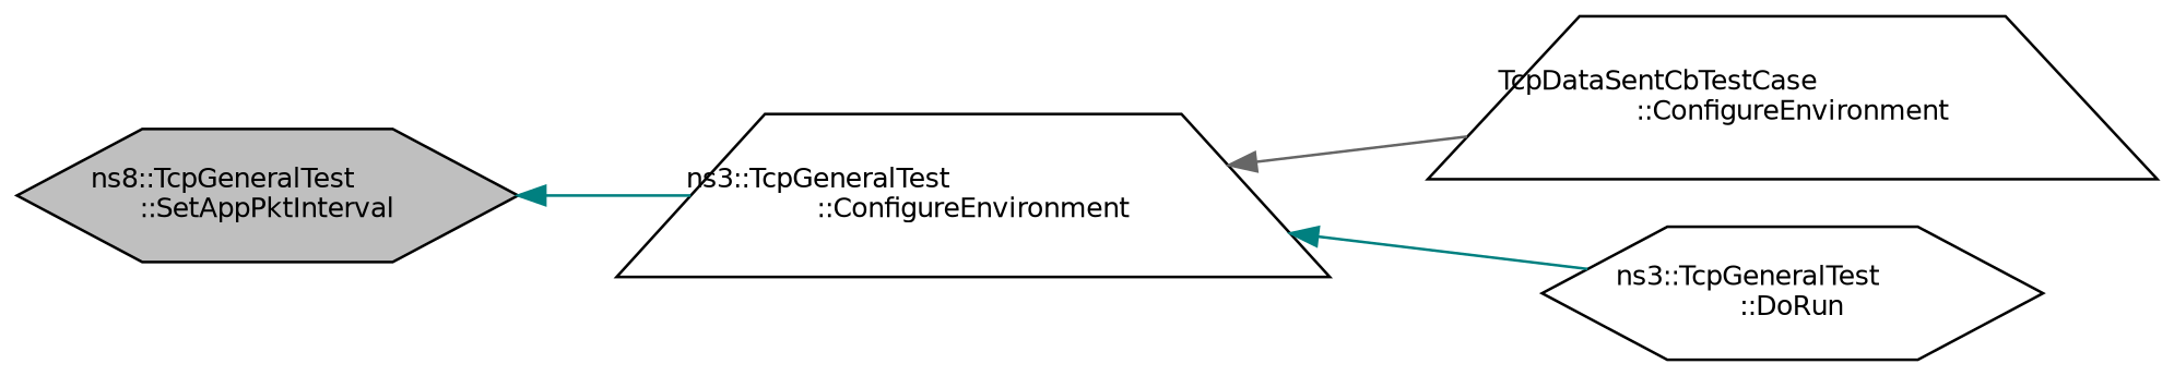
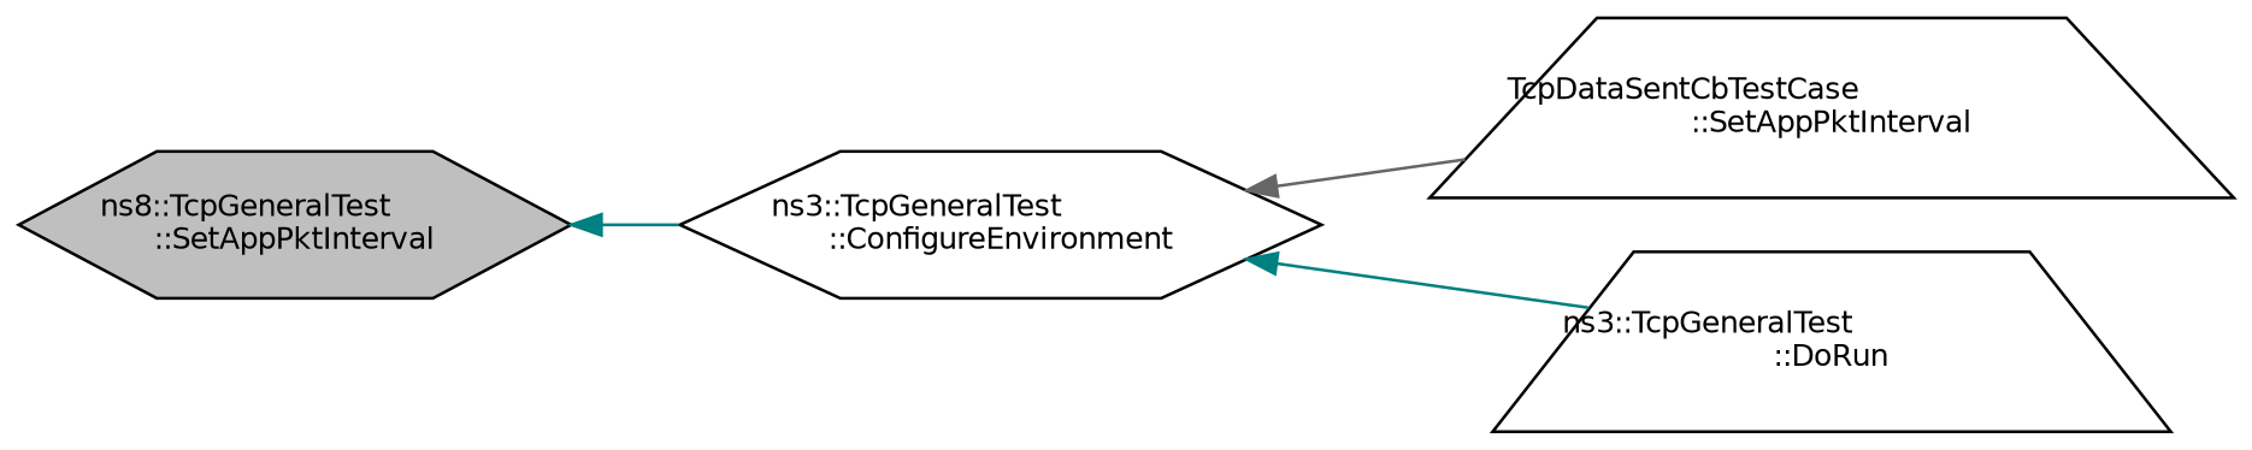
  digraph {
    rankdir=LR
    node [color=black fillcolor=white fontname=Helvetica fontsize=10 shape=hexagon style=filled]
    edge [color=teal dir=back fontname=Helvetica fontsize=10 labelfontname=Helvetica labelfontsize=10 style=solid]
    n1 [fillcolor=grey75 fontcolor=black height=0.2 label="ns8::TcpGeneralTest\l::SetAppPktInterval" width=0.4]
-   n2 [height=0.2 label="ns3::TcpGeneralTest\l::ConfigureEnvironment" shape=trapezium width=0.4]
-   n3 [height=0.2 label="TcpDataSentCbTestCase\l::ConfigureEnvironment" shape=trapezium width=0.4]
-   n4 [height=0.2 label="ns3::TcpGeneralTest\l::DoRun" width=0.4]
+   n2 [height=0.2 label="ns3::TcpGeneralTest\l::ConfigureEnvironment" width=0.4]
+   n3 [height=0.2 label="TcpDataSentCbTestCase\l::SetAppPktInterval" shape=trapezium width=0.4]
+   n4 [height=0.2 label="ns3::TcpGeneralTest\l::DoRun" shape=trapezium width=0.4]
    n1 -> n2
    n2 -> n3 [color=gray40]
    n2 -> n4
  }
